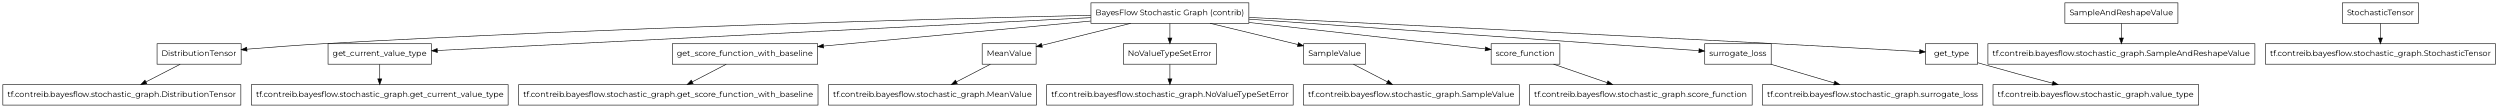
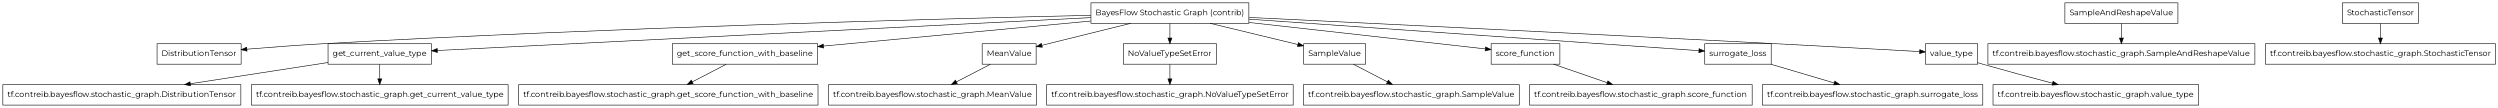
  digraph {
    fontname=Montserrat
    rankdir=TB
    node [fontname=Montserrat shape=box]
    edge [fontname=Montserrat]
    "BayesFlow Stochastic Graph (contrib)"
    DistributionTensor
    get_current_value_type
    get_score_function_with_baseline
    MeanValue
    NoValueTypeSetError
    SampleValue
    score_function
    surrogate_loss
-   value_type [label=get_type]
+   value_type
    "tf.contreib.bayesflow.stochastic_graph.DistributionTensor"
    "tf.contreib.bayesflow.stochastic_graph.get_current_value_type"
    "tf.contreib.bayesflow.stochastic_graph.get_score_function_with_baseline"
    "tf.contreib.bayesflow.stochastic_graph.MeanValue"
    "tf.contreib.bayesflow.stochastic_graph.NoValueTypeSetError"
    SampleAndReshapeValue
    "tf.contreib.bayesflow.stochastic_graph.SampleAndReshapeValue"
    "tf.contreib.bayesflow.stochastic_graph.SampleValue"
    "tf.contreib.bayesflow.stochastic_graph.score_function"
    StochasticTensor
    "tf.contreib.bayesflow.stochastic_graph.StochasticTensor"
    "tf.contreib.bayesflow.stochastic_graph.surrogate_loss"
    "tf.contreib.bayesflow.stochastic_graph.value_type"
    "BayesFlow Stochastic Graph (contrib)" -> DistributionTensor
    "BayesFlow Stochastic Graph (contrib)" -> get_current_value_type
    "BayesFlow Stochastic Graph (contrib)" -> get_score_function_with_baseline
    "BayesFlow Stochastic Graph (contrib)" -> MeanValue
    "BayesFlow Stochastic Graph (contrib)" -> NoValueTypeSetError
    "BayesFlow Stochastic Graph (contrib)" -> SampleValue
    "BayesFlow Stochastic Graph (contrib)" -> score_function
    "BayesFlow Stochastic Graph (contrib)" -> surrogate_loss
    "BayesFlow Stochastic Graph (contrib)" -> value_type
-   DistributionTensor -> "tf.contreib.bayesflow.stochastic_graph.DistributionTensor"
+   get_current_value_type -> "tf.contreib.bayesflow.stochastic_graph.DistributionTensor"
    get_current_value_type -> "tf.contreib.bayesflow.stochastic_graph.get_current_value_type"
    get_score_function_with_baseline -> "tf.contreib.bayesflow.stochastic_graph.get_score_function_with_baseline"
    MeanValue -> "tf.contreib.bayesflow.stochastic_graph.MeanValue"
    NoValueTypeSetError -> "tf.contreib.bayesflow.stochastic_graph.NoValueTypeSetError"
    SampleValue -> "tf.contreib.bayesflow.stochastic_graph.SampleValue"
    score_function -> "tf.contreib.bayesflow.stochastic_graph.score_function"
    surrogate_loss -> "tf.contreib.bayesflow.stochastic_graph.surrogate_loss"
    value_type -> "tf.contreib.bayesflow.stochastic_graph.value_type"
    SampleAndReshapeValue -> "tf.contreib.bayesflow.stochastic_graph.SampleAndReshapeValue"
    StochasticTensor -> "tf.contreib.bayesflow.stochastic_graph.StochasticTensor"
  }
